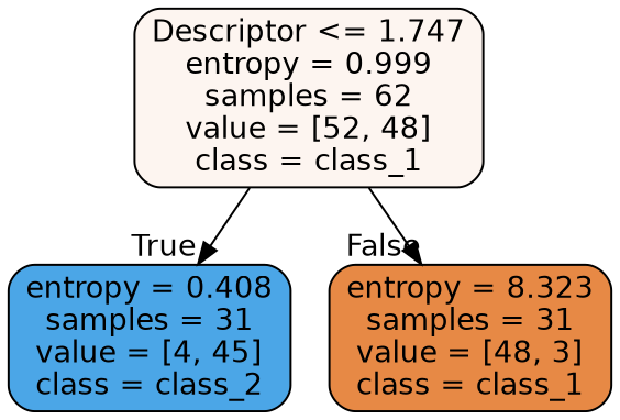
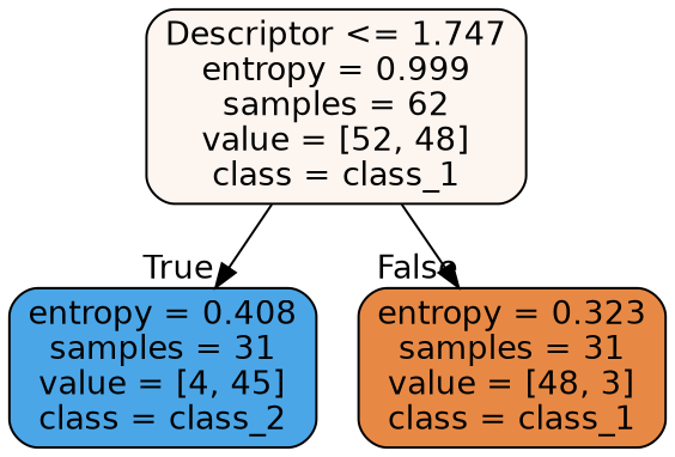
  digraph {
    node [color=black fontname=helvetica shape=box style="filled, rounded"]
    edge [fontname=helvetica labeldistance=2.5]
    n1 [fillcolor="#fdf5f0" label="Descriptor <= 1.747\nentropy = 0.999\nsamples = 62\nvalue = [52, 48]\nclass = class_1"]
    n2 [fillcolor="#4ba6e7" label="entropy = 0.408\nsamples = 31\nvalue = [4, 45]\nclass = class_2"]
-   n3 [fillcolor="#e78945" label="entropy = 8.323\nsamples = 31\nvalue = [48, 3]\nclass = class_1"]
+   n3 [fillcolor="#e78945" label="entropy = 0.323\nsamples = 31\nvalue = [48, 3]\nclass = class_1"]
    n1 -> n2 [headlabel=True labelangle=45]
    n1 -> n3 [headlabel=False labelangle=-45]
  }
